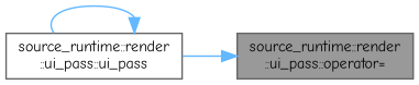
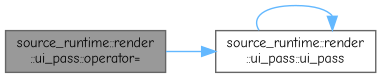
  digraph {
    rankdir=LR
    fontname="Comic Neue"
    node [fontname="Comic Neue" fontsize=10 shape=box style=filled]
    edge [color=steelblue1 fontname="Comic Neue" fontsize=10 labelfontname=Helvetica labelfontsize=10 style=solid]
    n1 [color=gray40 fillcolor=grey60 fontcolor=black height=0.2 label="source_runtime::render\l::ui_pass::operator=" width=0.4]
    n2 [color=grey40 fillcolor=white height=0.2 label="source_runtime::render\l::ui_pass::ui_pass" width=0.4]
-   n2 -> n1
+   n1 -> n2
    n2 -> n2
  }
